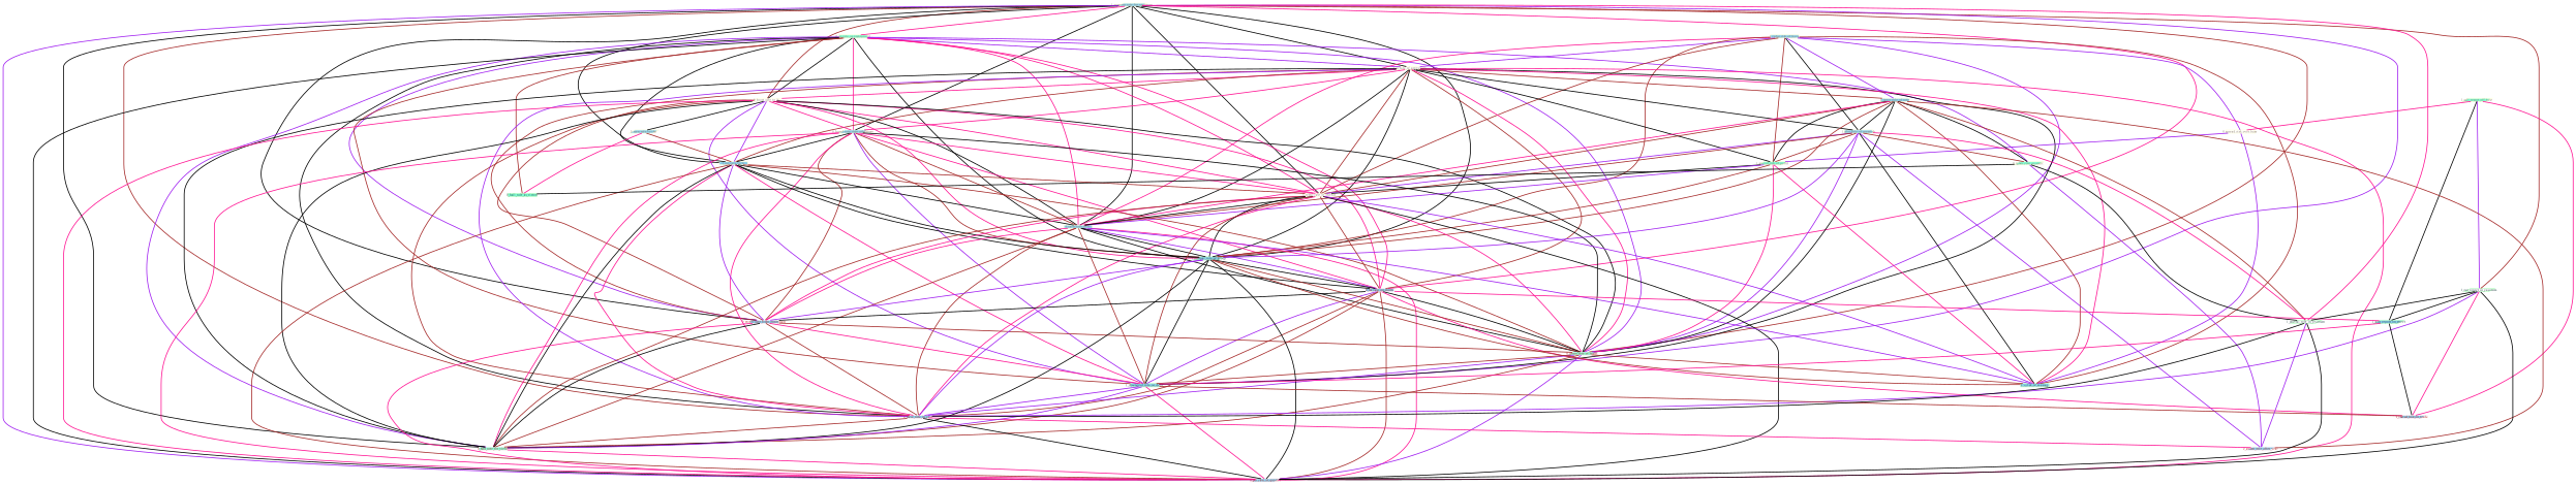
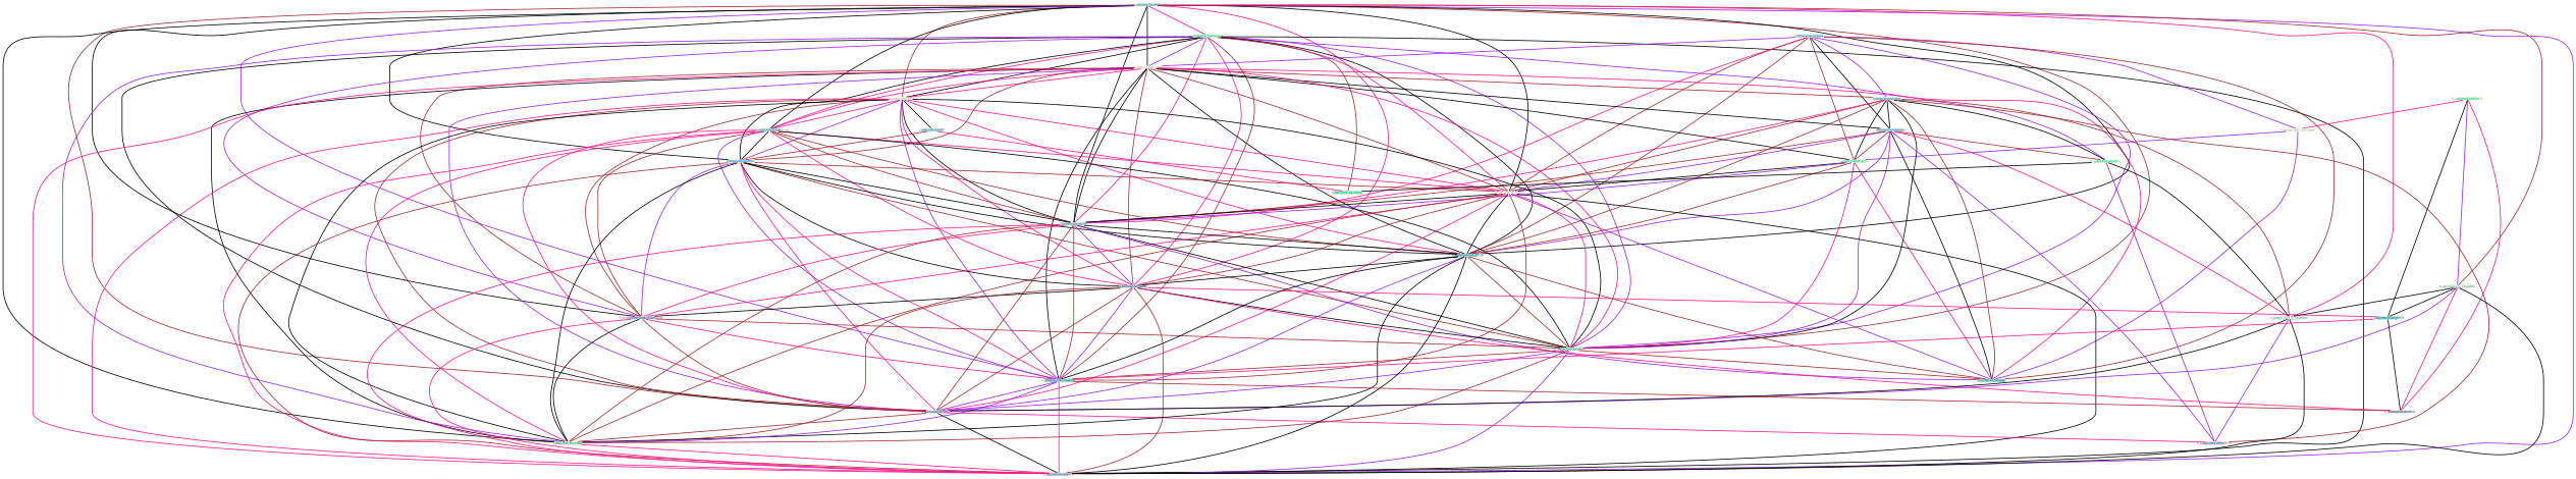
  graph {
    fontname="PT Serif"
    node [color="#ffffe0" fillcolor=skyblue fixedsize=true fontcolor="#8b7d6b" fontname="PT Serif" fontsize=4 shape=parallelogram style=filled]
    edge [color=black fontname="PT Serif" w=1]
    "1_announc_rate_for_yearnum " [height=.06 width=.5]
    "0_us_rate_as_instrument " [fillcolor=aquamarine height=.06 shape=note width=.5]
    "1_reduc_risk_of_have " [height=.06 shape=note width=.5]
    "1_is_rate_of_entitynam " [fillcolor=white height=.06 width=.5]
    "0_call_report_off_base " [fillcolor=aquamarine height=.06 width=.5]
    "0_spread_risk_over_base " [fillcolor=white height=.06 shape=note width=.5]
    "0_boost_rate_to_% " [fillcolor=white height=.06 width=.5]
    "1_ignor_role_of_rate " [height=.06 shape=note width=.5]
    "0_found_rate_dure_othernum " [height=.06 width=.5]
    "1_plai_role_of_messiah " [height=.06 shape=note width=.5]
    "0_turn_rule_to_the " [height=.06 width=.5]
    "1_spread_risk_of_polici " [fillcolor=aquamarine height=.06 width=.5]
    "0_cut_rate_to_% " [height=.06 shape=note width=.5]
    n14 [fillcolor=white height=.06 label="5_reduc_rate_of_increas" shape=note width=.5]
    "0_ignor_role_as_sourc " [fillcolor=aquamarine height=.06 width=.5]
    "1_carri_rate_of_% " [height=.06 shape=note width=.5]
    "0_ha_rate_on_morn " [color="#fff0f5" fontcolor="#b22222" height=.06 shape=note width=.5]
    "0_receiv_rate_from_entitynam " [color="#fff0f5" fontcolor="#b22222" height=.06 shape=note width=.5]
    "0_choos_rate_of_rebat " [color="#fff0f5" fillcolor=aquamarine fontcolor="#b22222" height=.06 width=.5]
    "0_have_rate_in_year " [color="#fff0f5" fontcolor="#b22222" height=.06 width=.5]
    n21 [color="#fff0f5" fontcolor="#b22222" height=.06 label="1_includ_had_on_trade" width=.5]
    "0_assum_role_after_year " [color="#fff0f5" fontcolor="#b22222" height=.06 width=.5]
    "0_had_rate_for_yield " [color="#fff0f5" fillcolor=aquamarine fontcolor="#b22222" height=.06 shape=note width=.5]
    "0_pai_rate_in_quarter " [color="#fff0f5" fontcolor="#b22222" height=.06 width=.5]
    "1_compar_rate_of_group " [color="#BDFCC9" fontcolor="#2f4f4f" height=.06 width=.5]
    "0_ran_report_in_yearnum " [color="#BDFCC9" fillcolor=white fontcolor="#2f4f4f" height=.06 width=.5]
-   "1_downgrad_rate_on_debt " [color="#BDFCC9" fontcolor="#2f4f4f" height=.06 shape=note width=.5]
+   "1_downgrad_rate_on_debt " [color="#BDFCC9" fontcolor="#2f4f4f" height=.06 shape=note width=.5 label="1_compar_rate_on_debt"]
    "1_portrai_role_in_yearnum " [color="#BDFCC9" fillcolor=white fontcolor="#2f4f4f" height=.06 width=.5]
    "0_hail_rule_as_victori " [color="#BDFCC9" fillcolor=aquamarine fontcolor="#2f4f4f" height=.06 shape=note width=.5]
    "1_'s_risk_of_messag " [color="#BDFCC9" fontcolor="#2f4f4f" height=.06 shape=note width=.5]
    "0_stop_report_on_street " [color="#BDFCC9" fontcolor="#2f4f4f" height=.06 width=.5]
    subgraph sub_1 {
      "1_announc_rate_for_yearnum "
      "0_us_rate_as_instrument "
      "1_reduc_risk_of_have "
      "1_is_rate_of_entitynam "
      "0_call_report_off_base "
      "0_spread_risk_over_base "
      "0_boost_rate_to_% "
      "1_ignor_role_of_rate "
      "0_found_rate_dure_othernum "
      "1_plai_role_of_messiah "
      "0_turn_rule_to_the "
      "1_spread_risk_of_polici "
      "0_cut_rate_to_% "
      n14
      "0_ignor_role_as_sourc "
      "1_carri_rate_of_% "
    }
    subgraph sub_2 {
      "0_ha_rate_on_morn "
      "0_receiv_rate_from_entitynam "
      "0_choos_rate_of_rebat "
      "0_have_rate_in_year "
      n21
      "0_assum_role_after_year "
      "0_had_rate_for_yield "
      "0_pai_rate_in_quarter "
    }
    "1_announc_rate_for_yearnum " -- "0_us_rate_as_instrument " [color=deeppink]
    "1_announc_rate_for_yearnum " -- "1_is_rate_of_entitynam "
    "1_announc_rate_for_yearnum " -- "0_boost_rate_to_% " [color=brown]
    "1_announc_rate_for_yearnum " -- "0_found_rate_dure_othernum "
    "1_announc_rate_for_yearnum " -- "0_cut_rate_to_% "
    "1_announc_rate_for_yearnum " -- n14
    "1_announc_rate_for_yearnum " -- "1_carri_rate_of_% "
    "1_announc_rate_for_yearnum " -- "0_ha_rate_on_morn " [color=deeppink]
    "1_announc_rate_for_yearnum " -- "0_receiv_rate_from_entitynam "
    "1_announc_rate_for_yearnum " -- "0_choos_rate_of_rebat " [color=brown]
    "1_announc_rate_for_yearnum " -- "0_have_rate_in_year " [color=brown]
    "1_announc_rate_for_yearnum " -- "0_had_rate_for_yield " [w=2]
    "1_announc_rate_for_yearnum " -- "0_pai_rate_in_quarter " [color=purple]
    "1_announc_rate_for_yearnum " -- "1_compar_rate_of_group "
    "1_announc_rate_for_yearnum " -- "0_ran_report_in_yearnum " [color=brown]
    "1_announc_rate_for_yearnum " -- "1_downgrad_rate_on_debt " [color=purple]
    "1_announc_rate_for_yearnum " -- "1_portrai_role_in_yearnum " [color=deeppink]
    "0_us_rate_as_instrument " -- "1_is_rate_of_entitynam " [color=purple]
    "0_us_rate_as_instrument " -- "0_boost_rate_to_% "
    "0_us_rate_as_instrument " -- "0_found_rate_dure_othernum " [color=deeppink]
    "0_us_rate_as_instrument " -- "0_cut_rate_to_% "
    "0_us_rate_as_instrument " -- n14 [color=deeppink]
    "0_us_rate_as_instrument " -- "0_ignor_role_as_sourc " [color=purple]
    "0_us_rate_as_instrument " -- "1_carri_rate_of_% " [color=deeppink]
    "0_us_rate_as_instrument " -- "0_ha_rate_on_morn " [color=deeppink]
    "0_us_rate_as_instrument " -- "0_receiv_rate_from_entitynam " [color=purple]
    "0_us_rate_as_instrument " -- "0_choos_rate_of_rebat " [color=purple]
    "0_us_rate_as_instrument " -- "0_have_rate_in_year "
    "0_us_rate_as_instrument " -- "0_had_rate_for_yield " [color=purple]
    "0_us_rate_as_instrument " -- "0_pai_rate_in_quarter "
    "0_us_rate_as_instrument " -- "1_compar_rate_of_group "
    "0_us_rate_as_instrument " -- "1_downgrad_rate_on_debt " [color=brown]
    "0_us_rate_as_instrument " -- "0_hail_rule_as_victori " [color=brown]
    "1_reduc_risk_of_have " -- "1_is_rate_of_entitynam " [color=purple]
    "1_reduc_risk_of_have " -- "0_spread_risk_over_base " [color=purple]
    "1_reduc_risk_of_have " -- "1_ignor_role_of_rate " [color=purple]
    "1_reduc_risk_of_have " -- "1_plai_role_of_messiah "
    "1_reduc_risk_of_have " -- "1_spread_risk_of_polici " [color=brown w=2]
    "1_reduc_risk_of_have " -- n14 [color=brown w=2]
    "1_reduc_risk_of_have " -- "1_carri_rate_of_% " [color=deeppink]
    "1_reduc_risk_of_have " -- "0_choos_rate_of_rebat " [color=purple]
    "1_reduc_risk_of_have " -- "1_compar_rate_of_group " [color=brown]
    "1_reduc_risk_of_have " -- "1_'s_risk_of_messag " [color=brown w=2]
    "1_is_rate_of_entitynam " -- "0_boost_rate_to_% " [color=deeppink]
    "1_is_rate_of_entitynam " -- "1_ignor_role_of_rate " [color=brown]
    "1_is_rate_of_entitynam " -- "0_found_rate_dure_othernum " [color=deeppink]
    "1_is_rate_of_entitynam " -- "1_plai_role_of_messiah "
    "1_is_rate_of_entitynam " -- "1_spread_risk_of_polici "
    "1_is_rate_of_entitynam " -- "0_cut_rate_to_% " [color=brown]
    "1_is_rate_of_entitynam " -- n14 [color=brown w=2]
    "1_is_rate_of_entitynam " -- "1_carri_rate_of_% " [w=2]
    "1_is_rate_of_entitynam " -- "0_ha_rate_on_morn " [color=brown]
    "1_is_rate_of_entitynam " -- "0_receiv_rate_from_entitynam " [color=brown w=2]
    "1_is_rate_of_entitynam " -- "0_choos_rate_of_rebat " [color=deeppink w=2]
    "1_is_rate_of_entitynam " -- "0_have_rate_in_year " [color=purple]
    "1_is_rate_of_entitynam " -- "0_had_rate_for_yield "
    "1_is_rate_of_entitynam " -- "0_pai_rate_in_quarter " [color=deeppink]
    "1_is_rate_of_entitynam " -- "1_compar_rate_of_group " [w=2]
    "1_is_rate_of_entitynam " -- "1_downgrad_rate_on_debt "
    "1_is_rate_of_entitynam " -- "1_'s_risk_of_messag " [color=deeppink]
    "0_call_report_off_base " -- "0_spread_risk_over_base " [color=deeppink]
    "0_call_report_off_base " -- n21 [color=deeppink]
    "0_call_report_off_base " -- "0_ran_report_in_yearnum " [color=purple]
    "0_call_report_off_base " -- "0_stop_report_on_street "
    "0_spread_risk_over_base " -- "1_spread_risk_of_polici " [color=purple w=2]
    "0_spread_risk_over_base " -- "1_'s_risk_of_messag " [color=purple]
    "0_boost_rate_to_% " -- "0_found_rate_dure_othernum " [color=deeppink]
    "0_boost_rate_to_% " -- "0_turn_rule_to_the "
    "0_boost_rate_to_% " -- "0_cut_rate_to_% " [color=purple w=3]
    "0_boost_rate_to_% " -- n14 [color=deeppink]
    "0_boost_rate_to_% " -- "1_carri_rate_of_% " [w=2]
    "0_boost_rate_to_% " -- "0_ha_rate_on_morn " [color=deeppink]
    "0_boost_rate_to_% " -- "0_receiv_rate_from_entitynam " [color=brown]
    "0_boost_rate_to_% " -- "0_choos_rate_of_rebat "
    "0_boost_rate_to_% " -- "0_have_rate_in_year " [color=brown]
    "0_boost_rate_to_% " -- "0_had_rate_for_yield "
    "0_boost_rate_to_% " -- "0_pai_rate_in_quarter " [color=deeppink]
    "0_boost_rate_to_% " -- "1_compar_rate_of_group " [color=deeppink]
    "0_boost_rate_to_% " -- "1_downgrad_rate_on_debt " [color=purple]
    "1_ignor_role_of_rate " -- "1_plai_role_of_messiah " [w=2]
    "1_ignor_role_of_rate " -- "1_spread_risk_of_polici "
    "1_ignor_role_of_rate " -- n14 [color=brown]
    "1_ignor_role_of_rate " -- "0_ignor_role_as_sourc " [w=2]
    "1_ignor_role_of_rate " -- "1_carri_rate_of_% " [color=deeppink]
    "1_ignor_role_of_rate " -- "0_choos_rate_of_rebat "
    "1_ignor_role_of_rate " -- "0_assum_role_after_year " [color=brown]
    "1_ignor_role_of_rate " -- "1_compar_rate_of_group " [color=brown]
    "1_ignor_role_of_rate " -- "1_portrai_role_in_yearnum " [color=brown]
    "1_ignor_role_of_rate " -- "1_'s_risk_of_messag " [color=brown]
    "0_found_rate_dure_othernum " -- "0_cut_rate_to_% "
    "0_found_rate_dure_othernum " -- n14 [color=deeppink]
    "0_found_rate_dure_othernum " -- "1_carri_rate_of_% " [color=brown]
    "0_found_rate_dure_othernum " -- "0_ha_rate_on_morn " [color=deeppink]
    "0_found_rate_dure_othernum " -- "0_receiv_rate_from_entitynam " [color=brown]
    "0_found_rate_dure_othernum " -- "0_choos_rate_of_rebat "
    "0_found_rate_dure_othernum " -- "0_have_rate_in_year " [color=deeppink]
    "0_found_rate_dure_othernum " -- "0_had_rate_for_yield " [color=deeppink]
    "0_found_rate_dure_othernum " -- "0_pai_rate_in_quarter " [color=deeppink]
    "0_found_rate_dure_othernum " -- "1_compar_rate_of_group " [color=brown]
    "0_found_rate_dure_othernum " -- "1_downgrad_rate_on_debt " [color=purple]
    "1_plai_role_of_messiah " -- "1_spread_risk_of_polici " [color=brown]
    "1_plai_role_of_messiah " -- n14 [color=purple]
    "1_plai_role_of_messiah " -- "0_ignor_role_as_sourc " [color=brown]
    "1_plai_role_of_messiah " -- "1_carri_rate_of_% " [color=brown]
    "1_plai_role_of_messiah " -- "0_choos_rate_of_rebat " [color=purple]
    "1_plai_role_of_messiah " -- "0_assum_role_after_year " [color=purple]
    "1_plai_role_of_messiah " -- "1_compar_rate_of_group " [color=purple]
    "1_plai_role_of_messiah " -- "1_portrai_role_in_yearnum " [color=deeppink]
    "1_plai_role_of_messiah " -- "1_'s_risk_of_messag "
    "0_turn_rule_to_the " -- "0_cut_rate_to_% " [color=brown]
    "0_turn_rule_to_the " -- "0_hail_rule_as_victori " [color=deeppink]
    "1_spread_risk_of_polici " -- n14
    "1_spread_risk_of_polici " -- "1_carri_rate_of_% " [color=purple]
    "1_spread_risk_of_polici " -- "0_choos_rate_of_rebat " [color=deeppink]
    "1_spread_risk_of_polici " -- "1_compar_rate_of_group " [color=brown]
    "1_spread_risk_of_polici " -- "1_'s_risk_of_messag " [color=deeppink w=2]
    "0_cut_rate_to_% " -- n14 [color=brown]
    "0_cut_rate_to_% " -- "1_carri_rate_of_% " [w=2]
    "0_cut_rate_to_% " -- "0_ha_rate_on_morn "
    "0_cut_rate_to_% " -- "0_receiv_rate_from_entitynam " [color=purple]
    "0_cut_rate_to_% " -- "0_choos_rate_of_rebat " [color=brown]
    "0_cut_rate_to_% " -- "0_have_rate_in_year " [color=deeppink]
    "0_cut_rate_to_% " -- "0_had_rate_for_yield "
    "0_cut_rate_to_% " -- "0_pai_rate_in_quarter " [color=brown]
    "0_cut_rate_to_% " -- "1_compar_rate_of_group "
    "0_cut_rate_to_% " -- "1_downgrad_rate_on_debt " [color=deeppink]
    n14 -- "1_carri_rate_of_% " [w=2]
    n14 -- "0_ha_rate_on_morn " [color=brown]
    n14 -- "0_receiv_rate_from_entitynam " [color=deeppink]
    n14 -- "0_choos_rate_of_rebat " [color=deeppink w=2]
    n14 -- "0_have_rate_in_year " [color=deeppink]
    n14 -- "0_had_rate_for_yield " [color=brown]
    n14 -- "0_pai_rate_in_quarter "
    n14 -- "1_compar_rate_of_group " [w=2]
    n14 -- "1_downgrad_rate_on_debt " [color=brown]
    n14 -- "1_'s_risk_of_messag " [color=purple]
    "0_ignor_role_as_sourc " -- "0_assum_role_after_year " [color=purple]
    "0_ignor_role_as_sourc " -- "1_portrai_role_in_yearnum "
    "0_ignor_role_as_sourc " -- "0_hail_rule_as_victori "
    "1_carri_rate_of_% " -- "0_ha_rate_on_morn " [color=purple]
    "1_carri_rate_of_% " -- "0_receiv_rate_from_entitynam " [color=deeppink]
    "1_carri_rate_of_% " -- "0_choos_rate_of_rebat " [w=2]
    "1_carri_rate_of_% " -- "0_have_rate_in_year " [color=brown]
    "1_carri_rate_of_% " -- "0_had_rate_for_yield " [color=brown]
    "1_carri_rate_of_% " -- "0_pai_rate_in_quarter " [color=deeppink]
    "1_carri_rate_of_% " -- "1_compar_rate_of_group " [w=2]
    "1_carri_rate_of_% " -- "1_downgrad_rate_on_debt " [color=brown]
    "1_carri_rate_of_% " -- "1_'s_risk_of_messag " [color=purple]
    "0_ha_rate_on_morn " -- "0_receiv_rate_from_entitynam "
    "0_ha_rate_on_morn " -- "0_choos_rate_of_rebat "
    "0_ha_rate_on_morn " -- "0_have_rate_in_year " [color=brown]
    "0_ha_rate_on_morn " -- n21 [color=deeppink]
    "0_ha_rate_on_morn " -- "0_had_rate_for_yield " [color=brown]
    "0_ha_rate_on_morn " -- "0_pai_rate_in_quarter " [color=brown]
    "0_ha_rate_on_morn " -- "1_downgrad_rate_on_debt " [color=purple w=2]
    "0_ha_rate_on_morn " -- "0_stop_report_on_street " [color=deeppink]
    "0_receiv_rate_from_entitynam " -- "0_choos_rate_of_rebat " [color=brown]
    "0_receiv_rate_from_entitynam " -- "0_have_rate_in_year " [color=brown]
    "0_receiv_rate_from_entitynam " -- "0_had_rate_for_yield "
    "0_receiv_rate_from_entitynam " -- "0_pai_rate_in_quarter " [color=deeppink]
    "0_receiv_rate_from_entitynam " -- "1_downgrad_rate_on_debt " [color=deeppink]
    "0_choos_rate_of_rebat " -- "0_have_rate_in_year " [color=purple]
    "0_choos_rate_of_rebat " -- "0_had_rate_for_yield " [color=brown]
    "0_choos_rate_of_rebat " -- "0_pai_rate_in_quarter " [color=purple]
    "0_choos_rate_of_rebat " -- "1_downgrad_rate_on_debt " [color=brown]
    "0_choos_rate_of_rebat " -- "1_'s_risk_of_messag " [color=brown]
    "0_have_rate_in_year " -- "0_assum_role_after_year " [color=deeppink]
    "0_have_rate_in_year " -- "0_had_rate_for_yield " [color=brown]
    "0_have_rate_in_year " -- "0_pai_rate_in_quarter " [w=2]
    "0_had_rate_for_yield " -- "0_pai_rate_in_quarter " [color=deeppink]
    "1_compar_rate_of_group " -- "0_ha_rate_on_morn "
-   "1_compar_rate_of_group " -- "0_receiv_rate_from_entitynam " [color=purple]
    "1_compar_rate_of_group " -- "0_choos_rate_of_rebat " [color=brown w=2]
    "1_compar_rate_of_group " -- "0_have_rate_in_year " [color=purple]
    "1_compar_rate_of_group " -- "0_had_rate_for_yield "
    "1_compar_rate_of_group " -- "0_pai_rate_in_quarter "
    "1_compar_rate_of_group " -- "1_downgrad_rate_on_debt "
    "1_compar_rate_of_group " -- "1_'s_risk_of_messag " [color=brown]
    "0_ran_report_in_yearnum " -- "0_have_rate_in_year " [color=purple]
    "0_ran_report_in_yearnum " -- n21 [color=deeppink]
    "0_ran_report_in_yearnum " -- "0_pai_rate_in_quarter "
    "0_ran_report_in_yearnum " -- "1_portrai_role_in_yearnum " [w=2]
    "0_ran_report_in_yearnum " -- "0_stop_report_on_street "
    "1_downgrad_rate_on_debt " -- "0_have_rate_in_year " [color=purple]
    "1_downgrad_rate_on_debt " -- n21 [color=brown]
    "1_downgrad_rate_on_debt " -- "0_had_rate_for_yield " [color=purple]
    "1_downgrad_rate_on_debt " -- "0_pai_rate_in_quarter " [color=deeppink]
    "1_portrai_role_in_yearnum " -- "0_have_rate_in_year "
    "1_portrai_role_in_yearnum " -- "0_assum_role_after_year " [color=purple]
    "1_portrai_role_in_yearnum " -- "0_pai_rate_in_quarter "
    "0_stop_report_on_street " -- n21 [w=2]
    "0_stop_report_on_street " -- "1_downgrad_rate_on_debt " [color=deeppink]
  }
